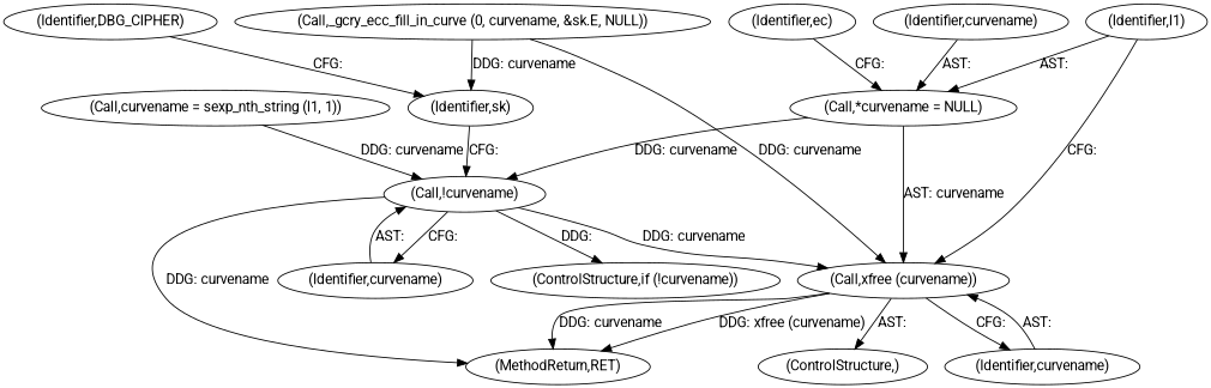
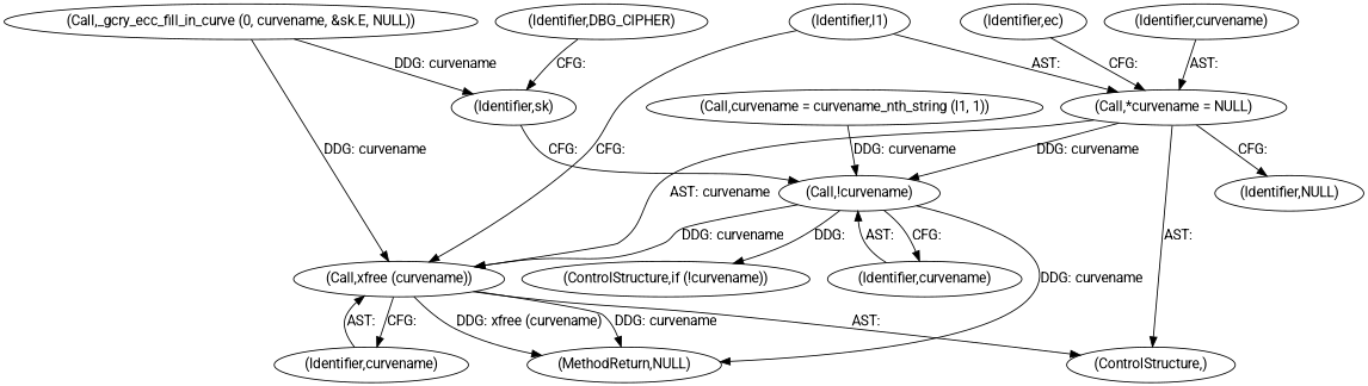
  digraph {
    fontname=Roboto
    node [fontname=Roboto]
    edge [fontname=Roboto]
    n1 [label="(Call,*curvename = NULL)"]
    n2 [label="(Call,!curvename)"]
    n3 [label="(Call,xfree (curvename))"]
    n4 [label="(ControlStructure,)"]
+   n5 [label="(Identifier,NULL)"]
    n6 [label="(Identifier,curvename)"]
-   n7 [label="(MethodReturn,RET)"]
+   n7 [label="(MethodReturn,NULL)"]
    n8 [label="(ControlStructure,if (!curvename))"]
    n9 [label="(Identifier,curvename)"]
    n10 [label="(Call,_gcry_ecc_fill_in_curve (0, curvename, &sk.E, NULL))"]
    n11 [label="(Identifier,sk)"]
    n12 [label="(Identifier,DBG_CIPHER)"]
-   n13 [label="(Call,curvename = sexp_nth_string (l1, 1))"]
+   n13 [label="(Call,curvename = curvename_nth_string (l1, 1))"]
    n14 [label="(Identifier,l1)"]
    n15 [label="(Identifier,ec)"]
    n16 [label="(Identifier,curvename)"]
    n1 -> n2 [label="DDG: curvename"]
    n1 -> n3 [label="AST: curvename"]
+   n1 -> n4 [label="AST: "]
+   n1 -> n5 [label="CFG: "]
    n2 -> n3 [label="DDG: curvename"]
    n2 -> n6 [label="CFG: "]
    n2 -> n7 [label="DDG: curvename"]
    n2 -> n8 [label="DDG: "]
    n3 -> n4 [label="AST: "]
    n3 -> n7 [label="DDG: xfree (curvename)"]
    n3 -> n7 [label="DDG: curvename"]
    n3 -> n9 [label="CFG: "]
    n6 -> n2 [label="AST: "]
    n9 -> n3 [label="AST: "]
    n10 -> n3 [label="DDG: curvename"]
    n10 -> n11 [label="DDG: curvename"]
    n11 -> n2 [label="CFG: "]
    n12 -> n11 [label="CFG: "]
    n13 -> n2 [label="DDG: curvename"]
    n14 -> n1 [label="AST: "]
    n14 -> n3 [label="CFG: "]
    n15 -> n1 [label="CFG: "]
    n16 -> n1 [label="AST: "]
  }
